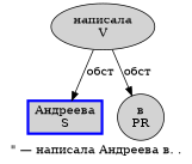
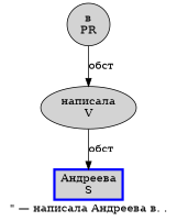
  digraph {
    label="\" — написала Андреева в. ."
    node [fillcolor=lightgray penwidth=1 shape=ellipse style=filled]
    n1 [label="написала\nV"]
    n2 [color=blue label="Андреева\nS" penwidth=3 shape=box]
    n3 [label="в\nPR"]
    n1 -> n2 [label="обст"]
-   n1 -> n3 [label="обст"]
+   n3 -> n1 [label="обст"]
  }
